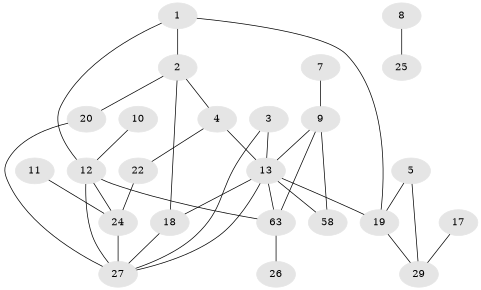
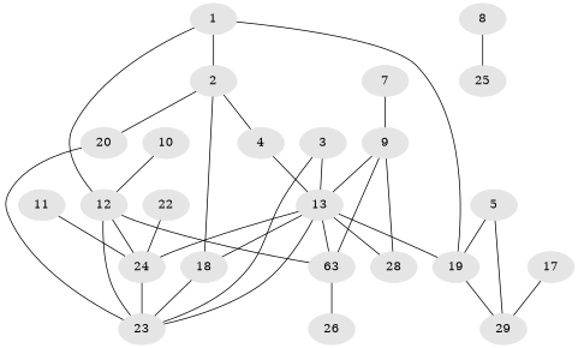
  graph {
    node [color=gray90 style=filled]
    edge [weight=1.0]
    1
    2
    12
    19
    4
    18
    20
    10
-   27
+   27 [label=23]
    n10 [label=63]
    24
    29
    22
    13
    3
-   28 [label=58]
+   28
    5
    7
    9
    8
    25
    26
    n23 [label=11]
    17
    1 -- 2
    1 -- 12
    1 -- 19
    2 -- 4
    2 -- 18
    2 -- 20
    12 -- 27
    12 -- n10
    12 -- 24
    19 -- 29
-   4 -- 22
    4 -- 13
    18 -- 27
    20 -- 27
    10 -- 12
    n10 -- 26
    24 -- 27 [weight=2.0]
    22 -- 24
    13 -- 19
    13 -- 18
    13 -- 27
    13 -- n10 [weight=2.0]
+   13 -- 24
    13 -- 28
    3 -- 27
    3 -- 13
    5 -- 19
    5 -- 29
    7 -- 9
    9 -- n10
    9 -- 13
    9 -- 28
    8 -- 25
    n23 -- 24
    17 -- 29
  }
